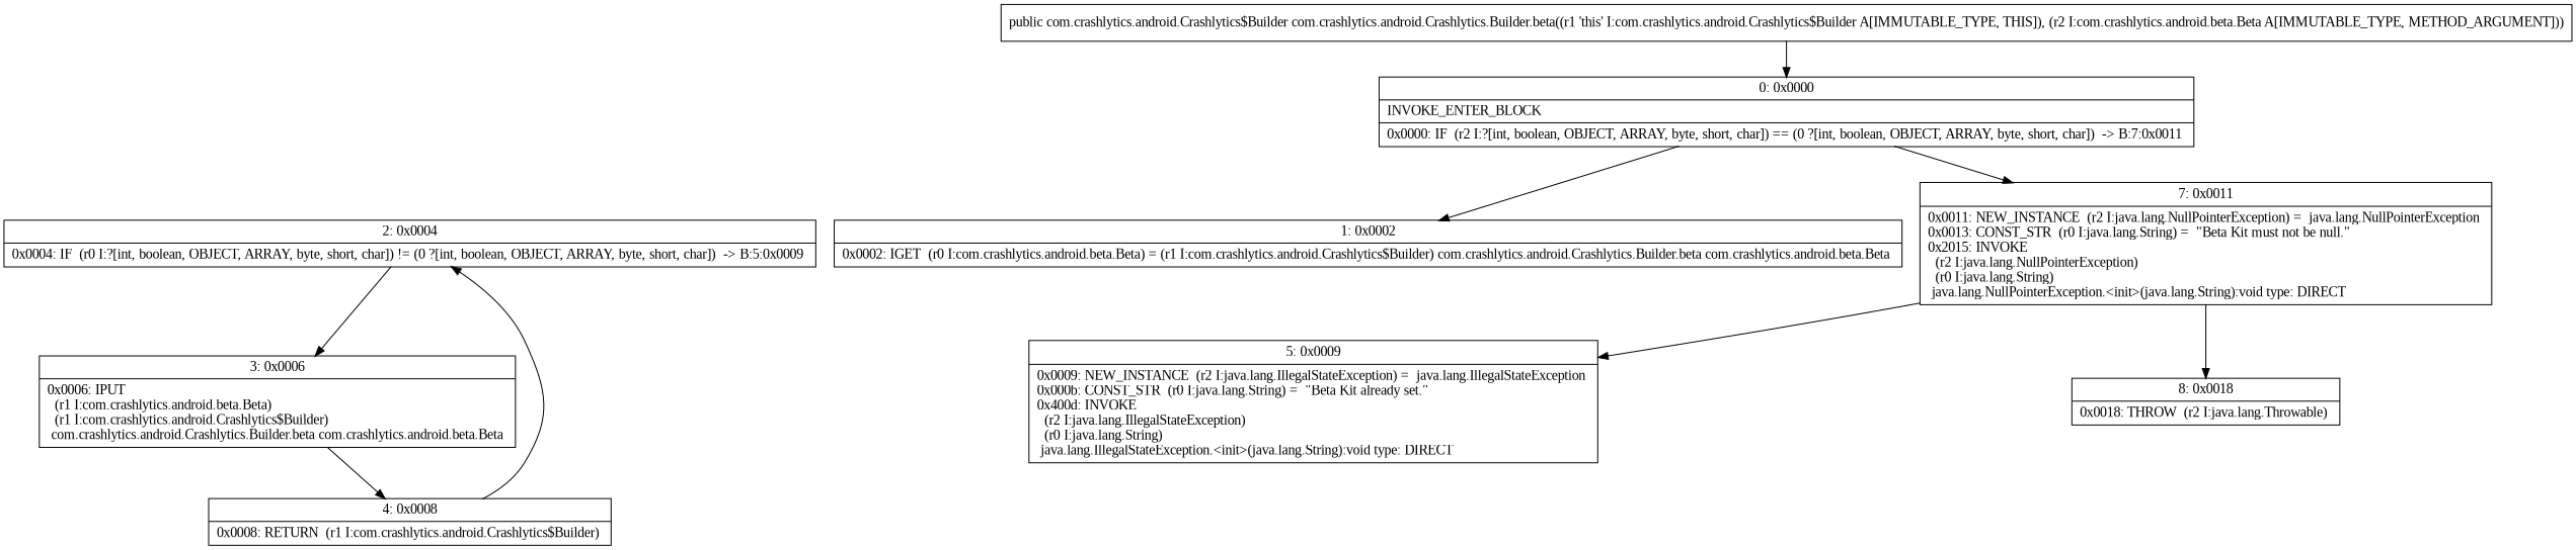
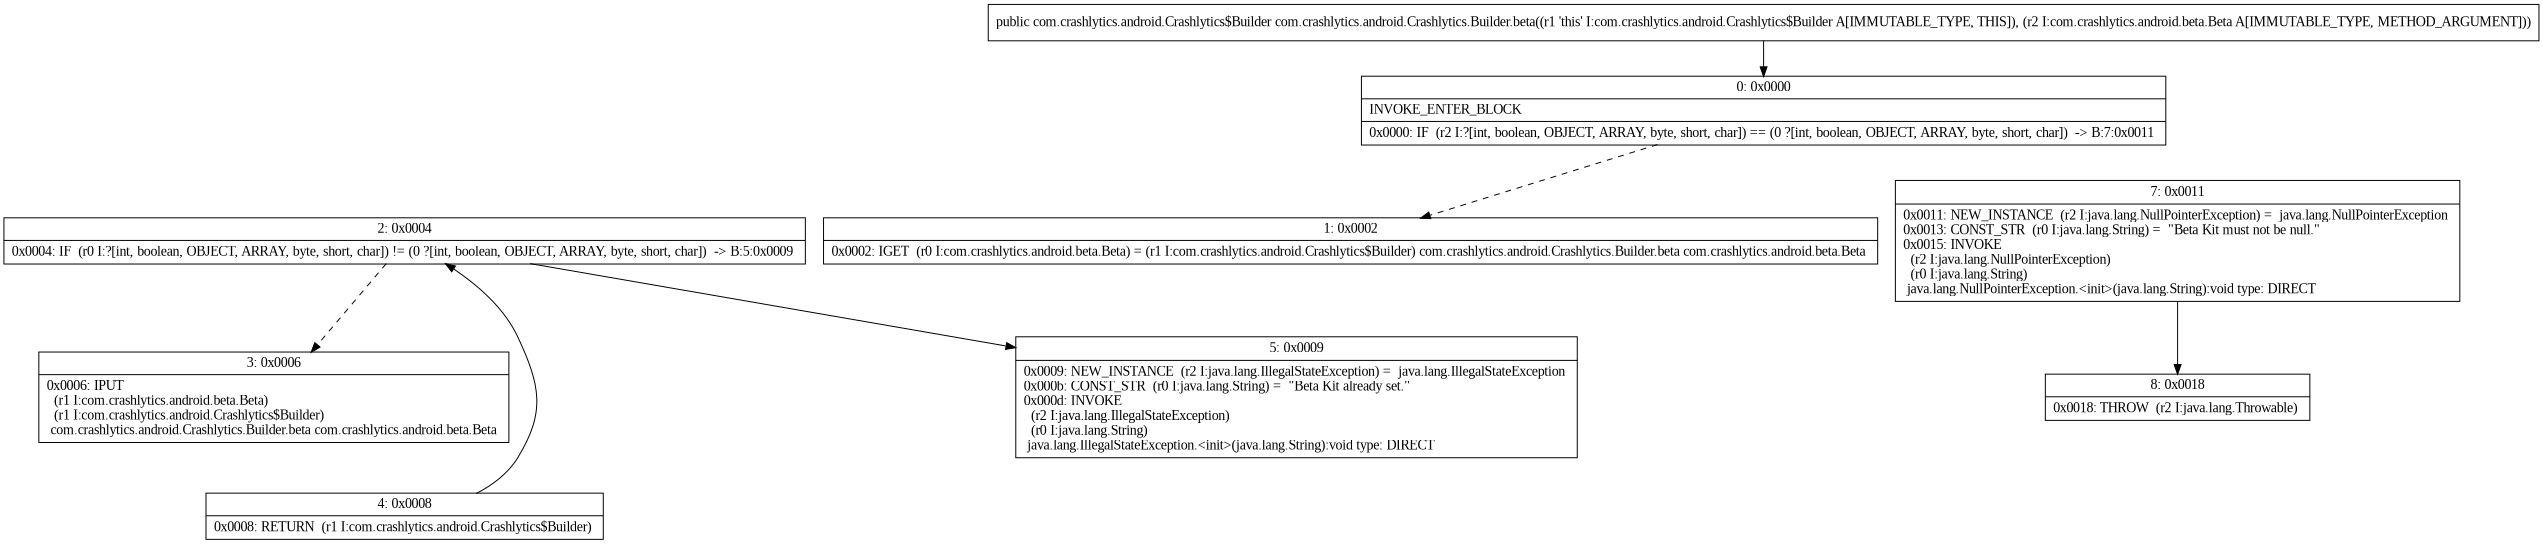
  digraph {
    fontname="Liberation Serif"
    node [fontname="Liberation Serif" shape=record]
    edge [fontname="Liberation Serif"]
    n1 [label="{0\:\ 0x0000|INVOKE_ENTER_BLOCK\l|0x0000: IF  (r2 I:?[int, boolean, OBJECT, ARRAY, byte, short, char]) == (0 ?[int, boolean, OBJECT, ARRAY, byte, short, char])  \-\> B:7:0x0011 \l}"]
    n2 [label="{1\:\ 0x0002|0x0002: IGET  (r0 I:com.crashlytics.android.beta.Beta) = (r1 I:com.crashlytics.android.Crashlytics$Builder) com.crashlytics.android.Crashlytics.Builder.beta com.crashlytics.android.beta.Beta \l}"]
-   n3 [label="{7\:\ 0x0011|0x0011: NEW_INSTANCE  (r2 I:java.lang.NullPointerException) =  java.lang.NullPointerException \l0x0013: CONST_STR  (r0 I:java.lang.String) =  \"Beta Kit must not be null.\" \l0x2015: INVOKE  \l  (r2 I:java.lang.NullPointerException)\l  (r0 I:java.lang.String)\l java.lang.NullPointerException.\<init\>(java.lang.String):void type: DIRECT \l}"]
+   n3 [label="{7\:\ 0x0011|0x0011: NEW_INSTANCE  (r2 I:java.lang.NullPointerException) =  java.lang.NullPointerException \l0x0013: CONST_STR  (r0 I:java.lang.String) =  \"Beta Kit must not be null.\" \l0x0015: INVOKE  \l  (r2 I:java.lang.NullPointerException)\l  (r0 I:java.lang.String)\l java.lang.NullPointerException.\<init\>(java.lang.String):void type: DIRECT \l}"]
    n4 [label="{8\:\ 0x0018|0x0018: THROW  (r2 I:java.lang.Throwable) \l}"]
    n5 [label="{2\:\ 0x0004|0x0004: IF  (r0 I:?[int, boolean, OBJECT, ARRAY, byte, short, char]) != (0 ?[int, boolean, OBJECT, ARRAY, byte, short, char])  \-\> B:5:0x0009 \l}"]
    n6 [label="{3\:\ 0x0006|0x0006: IPUT  \l  (r1 I:com.crashlytics.android.beta.Beta)\l  (r1 I:com.crashlytics.android.Crashlytics$Builder)\l com.crashlytics.android.Crashlytics.Builder.beta com.crashlytics.android.beta.Beta \l}"]
-   n7 [label="{5\:\ 0x0009|0x0009: NEW_INSTANCE  (r2 I:java.lang.IllegalStateException) =  java.lang.IllegalStateException \l0x000b: CONST_STR  (r0 I:java.lang.String) =  \"Beta Kit already set.\" \l0x400d: INVOKE  \l  (r2 I:java.lang.IllegalStateException)\l  (r0 I:java.lang.String)\l java.lang.IllegalStateException.\<init\>(java.lang.String):void type: DIRECT \l}"]
+   n7 [label="{5\:\ 0x0009|0x0009: NEW_INSTANCE  (r2 I:java.lang.IllegalStateException) =  java.lang.IllegalStateException \l0x000b: CONST_STR  (r0 I:java.lang.String) =  \"Beta Kit already set.\" \l0x000d: INVOKE  \l  (r2 I:java.lang.IllegalStateException)\l  (r0 I:java.lang.String)\l java.lang.IllegalStateException.\<init\>(java.lang.String):void type: DIRECT \l}"]
    n8 [label="{4\:\ 0x0008|0x0008: RETURN  (r1 I:com.crashlytics.android.Crashlytics$Builder) \l}"]
    n9 [label="{public com.crashlytics.android.Crashlytics$Builder com.crashlytics.android.Crashlytics.Builder.beta((r1 'this' I:com.crashlytics.android.Crashlytics$Builder A[IMMUTABLE_TYPE, THIS]), (r2 I:com.crashlytics.android.beta.Beta A[IMMUTABLE_TYPE, METHOD_ARGUMENT])) }"]
-   n1 -> n2 [style=solid]
-   n1 -> n3
+   n1 -> n2 [style=dashed]
    n3 -> n4
-   n5 -> n6 [style=solid]
-   n3 -> n7
-   n6 -> n8
+   n5 -> n6 [style=dashed]
+   n5 -> n7
    n8 -> n5
    n9 -> n1
  }
